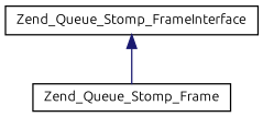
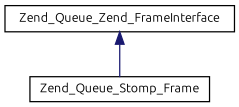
  digraph {
    rankdir=TB
    fontname=Ubuntu
    node [color=black fillcolor=white fontname=Ubuntu fontsize=10 shape=record style=filled]
-   n1 [height=0.2 label=Zend_Queue_Stomp_FrameInterface width=0.4]
+   n1 [height=0.2 label=Zend_Queue_Zend_FrameInterface width=0.4]
    n2 [height=0.2 label=Zend_Queue_Stomp_Frame width=0.4]
    n1 -> n2 [color=midnightblue dir=back fontname=Ubuntu fontsize=10 labelfontname=Helvetica labelfontsize=10 style=solid]
  }
